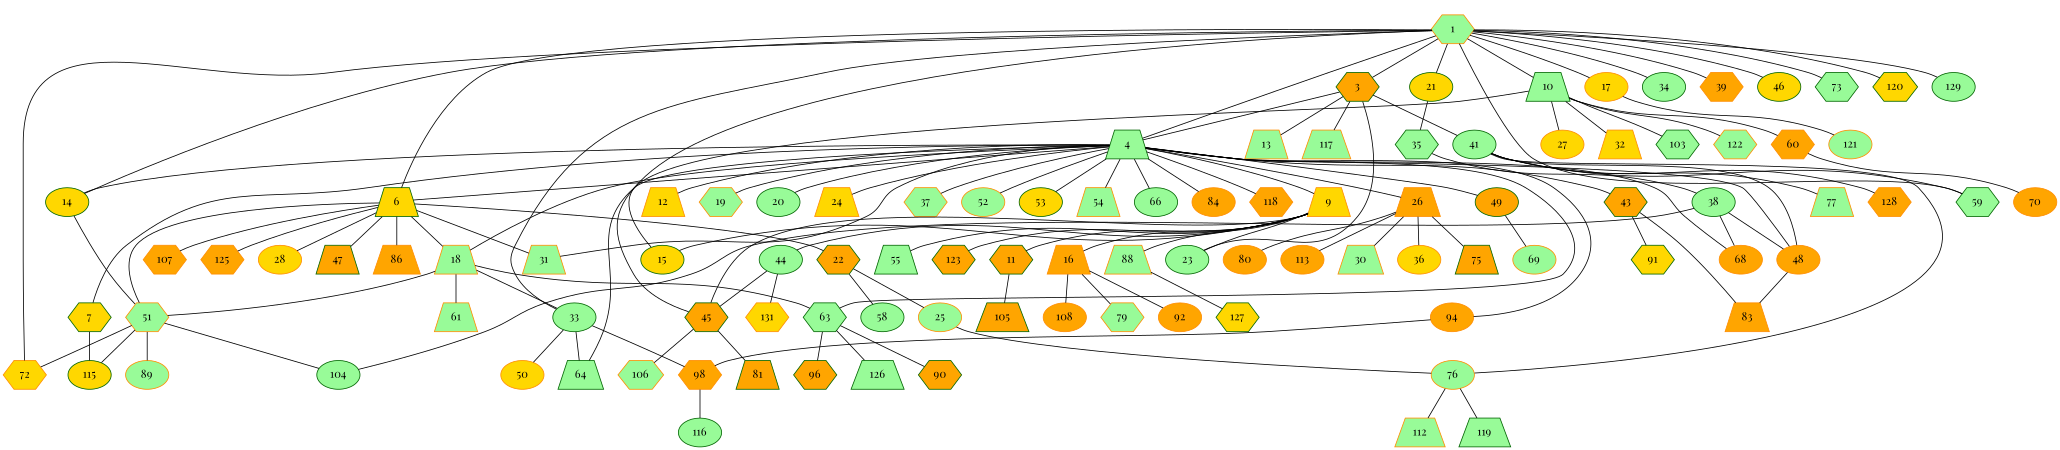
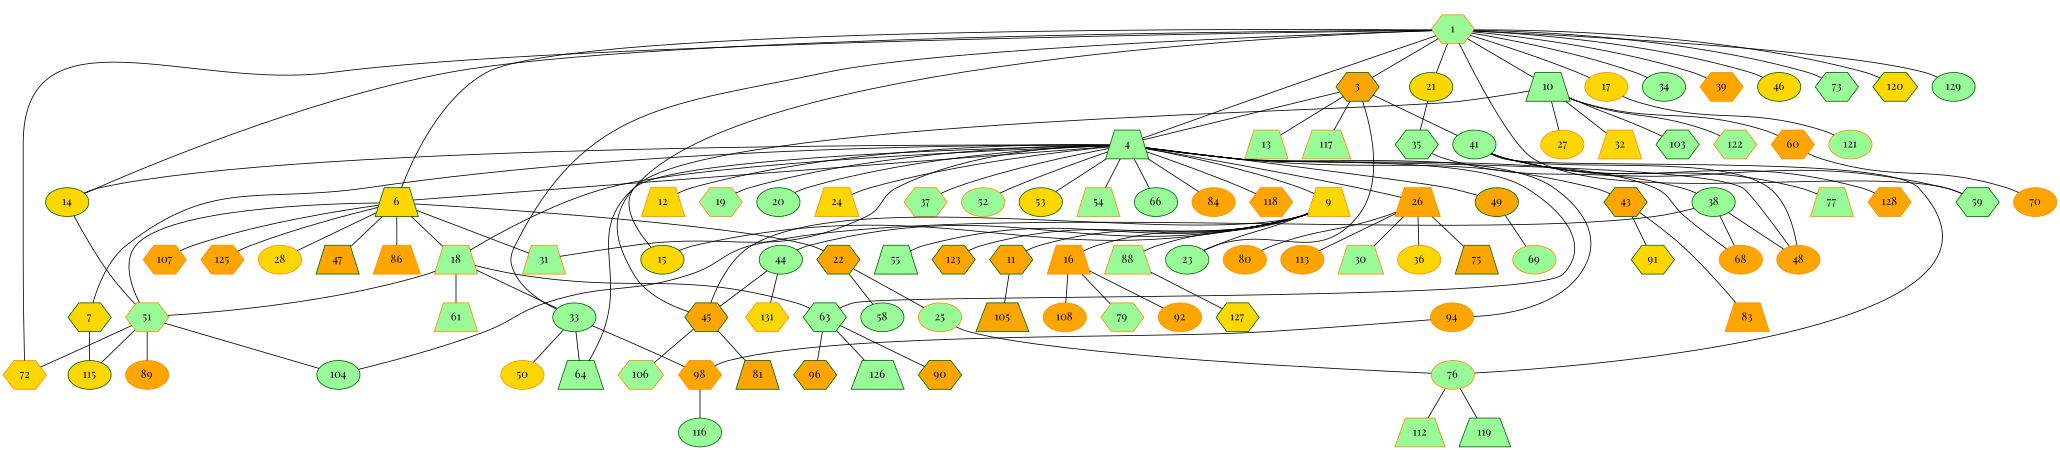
  graph {
    fontname="Playfair Display"
    node [color=darkorange fillcolor=palegreen fontname="Playfair Display" shape=ellipse style=filled]
    edge [fontname="Playfair Display"]
    1 [shape=hexagon super="+29"]
    3 [color=darkgreen fillcolor=orange shape=hexagon super="+8"]
    4 [color=darkgreen shape=trapezium super="+5"]
    6 [color=darkgreen fillcolor=gold shape=trapezium super="+133"]
    10 [color=darkgreen shape=trapezium super="+110"]
    14 [color=darkgreen fillcolor=gold super="+124"]
    15 [color=darkgreen fillcolor=gold super="+87"]
    17 [fillcolor=gold super="+95"]
    21 [color=darkgreen fillcolor=gold]
    33 [color=darkgreen]
    34 [color=darkgreen]
    39 [fillcolor=orange shape=hexagon]
    46 [color=darkgreen fillcolor=gold]
    59 [color=darkgreen shape=hexagon super="+62"]
    72 [fillcolor=gold shape=hexagon]
    73 [color=darkgreen shape=hexagon]
    120 [color=darkgreen fillcolor=gold shape=hexagon]
    129 [color=darkgreen]
    13 [shape=trapezium super="+132"]
    23 [color=darkgreen]
    41 [color=darkgreen super="+42"]
    117 [shape=trapezium]
    7 [color=darkgreen fillcolor=gold shape=hexagon]
    9 [fillcolor=gold shape=trapezium super="+100"]
    12 [fillcolor=gold shape=trapezium]
    18 [shape=trapezium super="+97"]
    19 [shape=hexagon]
    20 [color=darkgreen]
    24 [fillcolor=gold shape=trapezium]
    26 [fillcolor=orange shape=trapezium super="+56"]
    31 [shape=trapezium]
    37 [shape=hexagon]
    43 [color=darkgreen fillcolor=orange shape=hexagon super="+67"]
    48 [fillcolor=orange super="+88"]
    49 [color=darkgreen fillcolor=orange]
    52
    53 [color=darkgreen fillcolor=gold]
    54 [shape=trapezium super="+71"]
    63 [color=darkgreen shape=hexagon super="+65"]
    64 [color=darkgreen shape=trapezium]
    66 [color=darkgreen]
    68 [fillcolor=orange]
    84 [fillcolor=orange]
    94 [fillcolor=orange]
    118 [fillcolor=orange shape=hexagon]
    22 [color=darkgreen fillcolor=orange shape=hexagon super="+111"]
    28 [fillcolor=gold]
    47 [color=darkgreen fillcolor=orange shape=trapezium super="+114"]
    51 [shape=hexagon super="+99"]
    86 [fillcolor=orange shape=trapezium]
    107 [fillcolor=orange shape=hexagon super="+109"]
    125 [fillcolor=orange shape=hexagon]
    60 [fillcolor=orange shape=hexagon]
    45 [color=darkgreen fillcolor=orange shape=hexagon]
    27 [fillcolor=gold]
    32 [fillcolor=gold shape=trapezium]
    103 [color=darkgreen shape=hexagon]
    122 [shape=hexagon]
    121
    35 [color=darkgreen shape=hexagon super="+74"]
    50 [fillcolor=gold]
    98 [fillcolor=orange shape=hexagon super="+102"]
    70 [fillcolor=orange]
    76
    77 [shape=trapezium super="+101"]
    128 [fillcolor=orange shape=hexagon]
    115 [color=darkgreen fillcolor=gold]
    11 [color=darkgreen fillcolor=orange shape=hexagon super="+57"]
    16 [fillcolor=orange shape=trapezium super="+82"]
    44 [color=darkgreen]
    55 [color=darkgreen shape=trapezium]
    n72 [label=88 shape=trapezium]
    123 [color=darkgreen fillcolor=orange shape=hexagon]
    61 [shape=trapezium]
    30 [shape=trapezium]
    36 [fillcolor=gold]
    75 [color=darkgreen fillcolor=orange shape=trapezium]
    80 [fillcolor=orange super="+85"]
    113 [fillcolor=orange]
    83 [fillcolor=orange shape=trapezium]
    91 [color=darkgreen fillcolor=gold shape=hexagon]
    69
    90 [color=darkgreen fillcolor=orange shape=hexagon]
    96 [color=darkgreen fillcolor=orange shape=hexagon]
    126 [color=darkgreen shape=trapezium]
    25 [super="+93"]
    58 [color=darkgreen]
    104 [color=darkgreen]
-   89
+   89 [fillcolor=orange]
    105 [color=darkgreen fillcolor=orange shape=trapezium]
    79 [shape=hexagon]
    92 [fillcolor=orange]
    108 [fillcolor=orange]
    131 [fillcolor=gold shape=hexagon]
    81 [color=darkgreen fillcolor=orange shape=trapezium]
    106 [shape=hexagon]
    127 [color=darkgreen fillcolor=gold shape=hexagon]
    38 [color=darkgreen super="+40"]
    112 [shape=trapezium super="+130"]
    119 [color=darkgreen shape=trapezium]
    116 [color=darkgreen]
    1 -- 3
    1 -- 4 [weight=2]
    1 -- 6
    1 -- 10
    1 -- 14
    1 -- 15
    1 -- 17
    1 -- 21
    1 -- 33
    1 -- 34
    1 -- 39
    1 -- 46
    1 -- 59
    1 -- 72
    1 -- 73
    1 -- 120
    1 -- 129
    3 -- 4
    3 -- 13
    3 -- 23
    3 -- 41
    3 -- 117
    4 -- 6
    4 -- 14
    4 -- 7
    4 -- 9
    4 -- 12
    4 -- 18
    4 -- 19
    4 -- 20
    4 -- 24
    4 -- 26
    4 -- 31
    4 -- 37
    4 -- 43
    4 -- 48
    4 -- 49
    4 -- 52
    4 -- 53
    4 -- 54
    4 -- 63
    4 -- 64
    4 -- 66
    4 -- 68
    4 -- 84
    4 -- 94
    4 -- 118
    6 -- 18
    6 -- 31
    6 -- 22
    6 -- 28
    6 -- 47
    6 -- 51
    6 -- 86
    6 -- 107
    6 -- 125
    10 -- 60
    10 -- 45
    10 -- 27
    10 -- 32
    10 -- 103
    10 -- 122
    14 -- 51
    17 -- 121
    21 -- 35
    33 -- 64
    33 -- 50
    33 -- 98
    41 -- 59
    41 -- 48
    41 -- 76
    41 -- 77
    41 -- 128
    7 -- 115
    9 -- 15
    9 -- 23
    9 -- 45
    9 -- 11
    9 -- 16
    9 -- 44
    9 -- 55
    9 -- n72
    9 -- 123
    18 -- 33
    18 -- 63
    18 -- 51
    18 -- 61
    26 -- 30
    26 -- 36
    26 -- 75
    26 -- 80
    26 -- 113
    43 -- 83
    43 -- 91
-   48 -- 83
    49 -- 69
    63 -- 90
    63 -- 96
    63 -- 126
    94 -- 98
    22 -- 25
    22 -- 58
    51 -- 72
    51 -- 115
    51 -- 104
    51 -- 89
    60 -- 70
    45 -- 81
    45 -- 106
    35 -- 38
    98 -- 116
    76 -- 112
    76 -- 119
    11 -- 105
    16 -- 79
    16 -- 92
    16 -- 108
    44 -- 45
    44 -- 131
    n72 -- 127
    25 -- 76
    38 -- 48
    38 -- 68
    38 -- 104
  }
